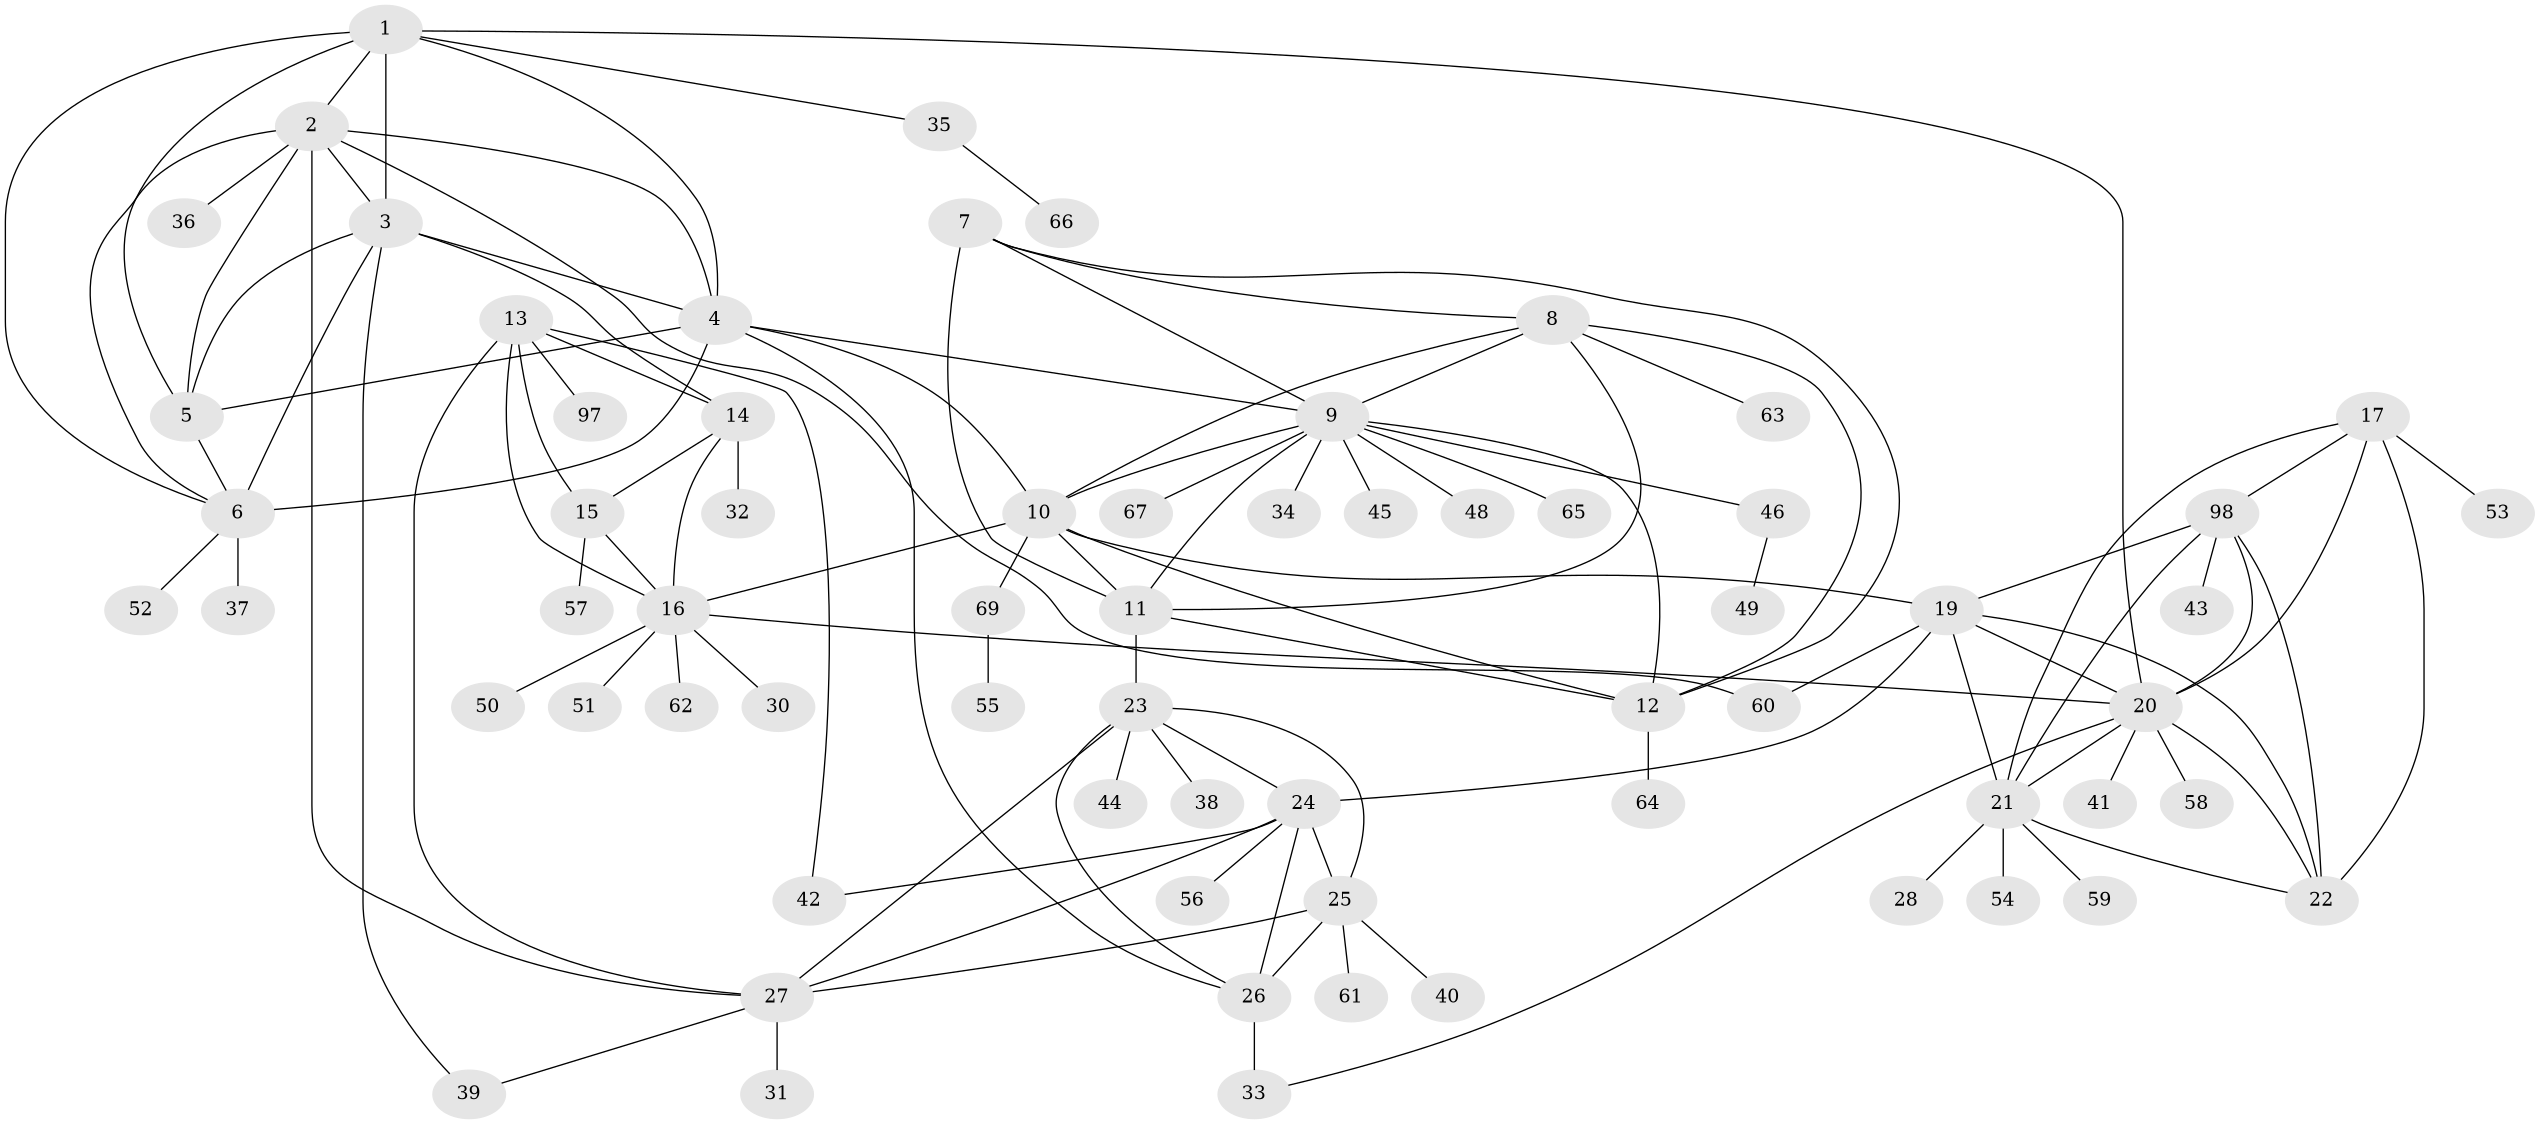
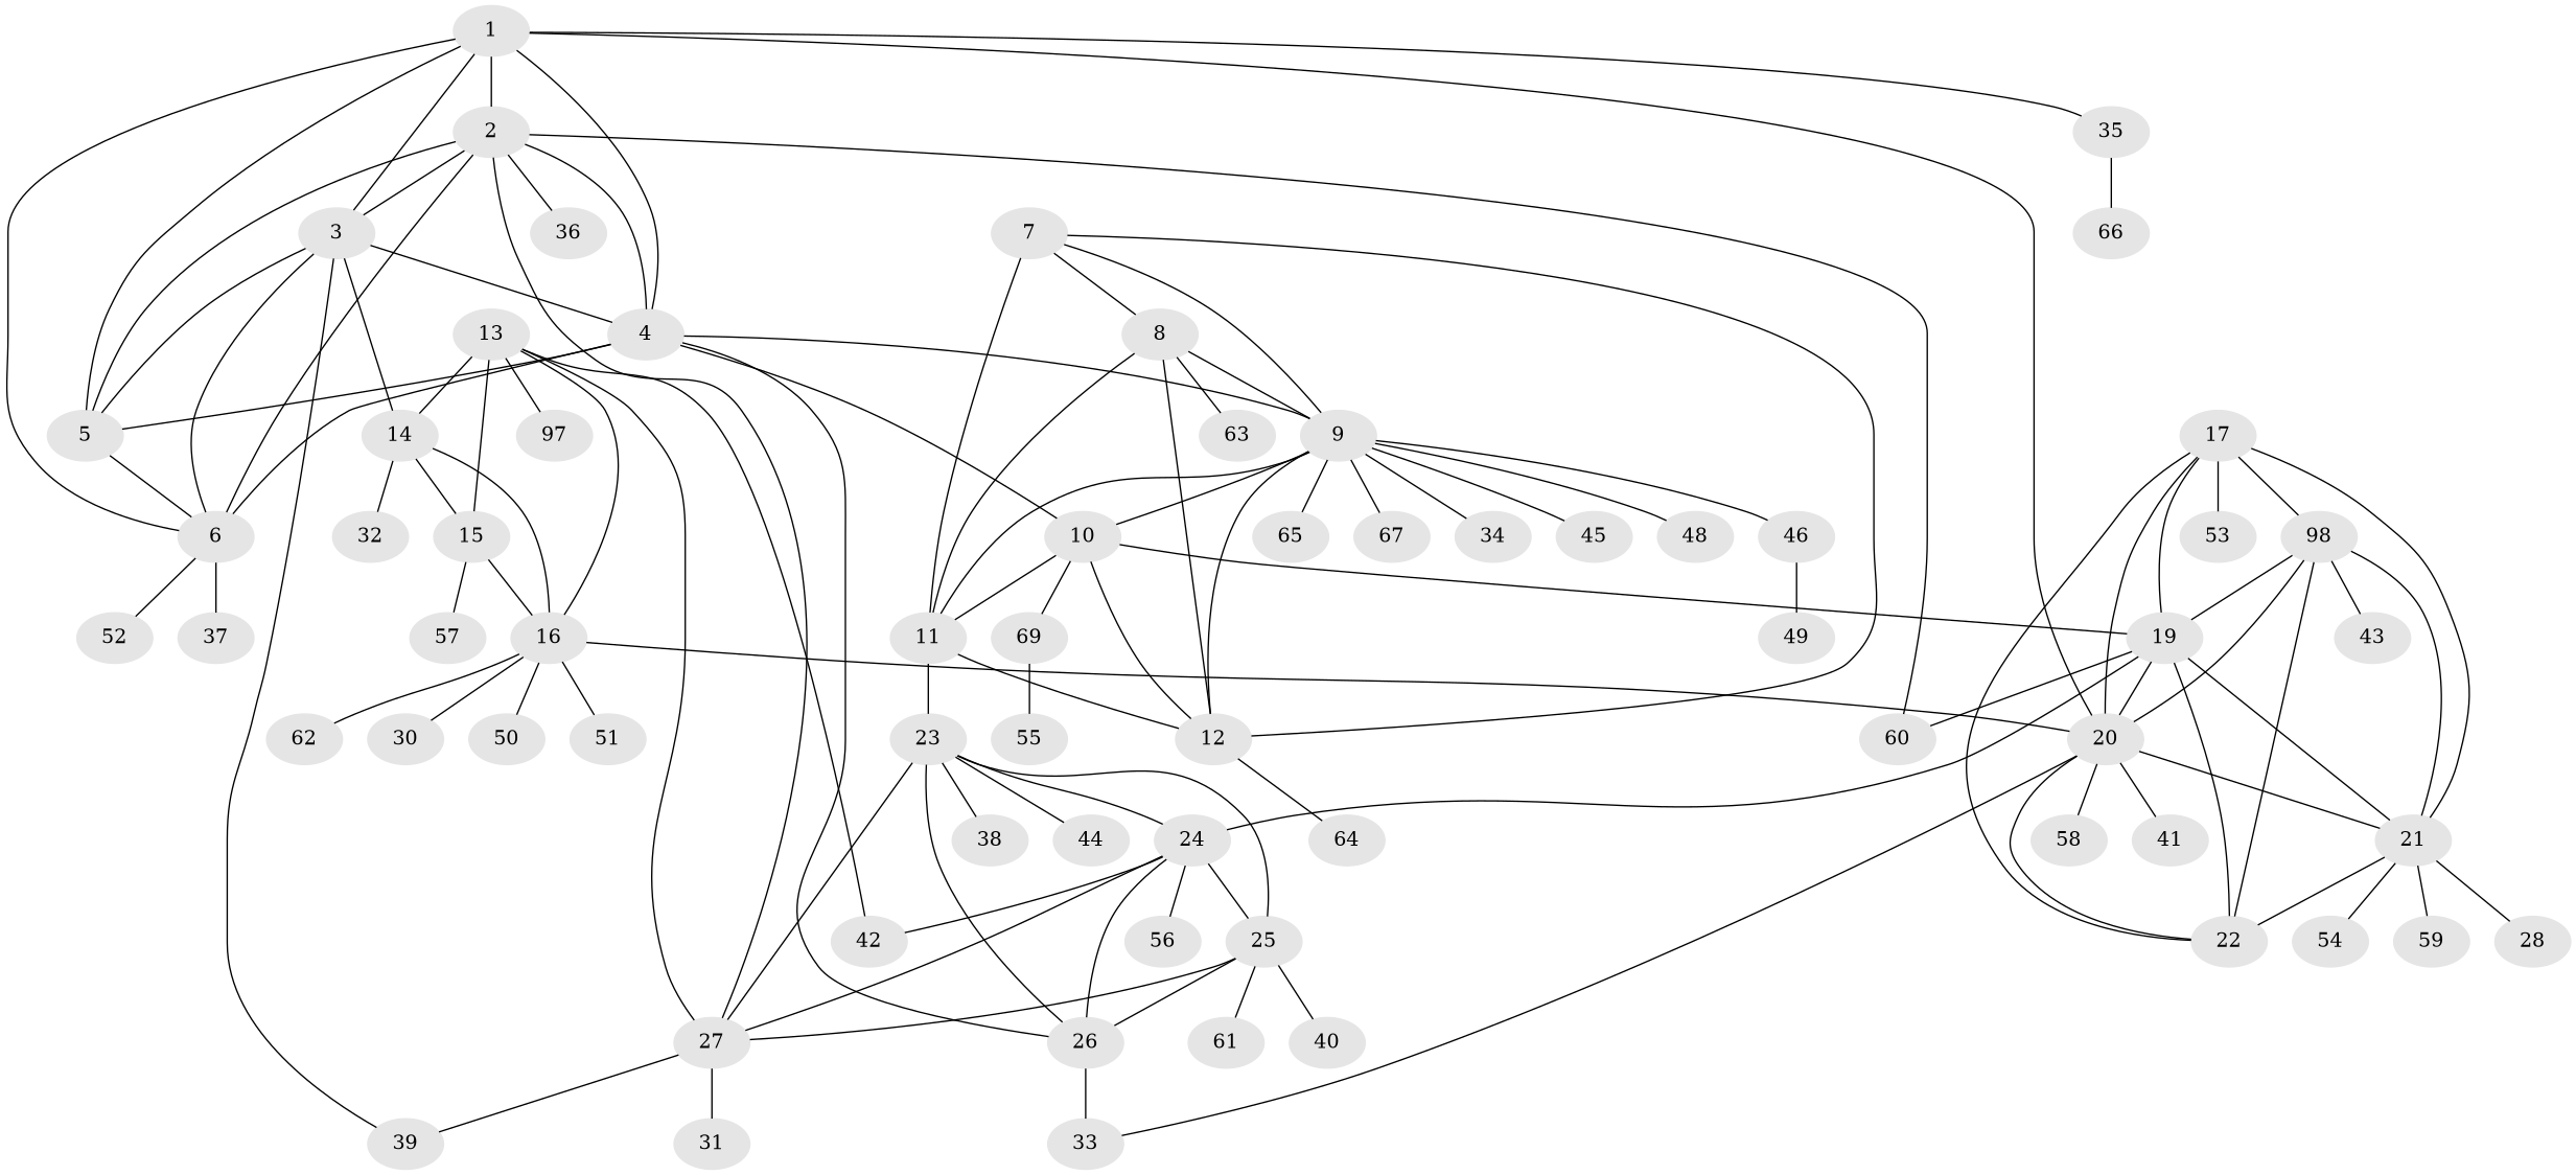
  graph {
    node [color=gray90 style=filled]
    edge [weight=1.0]
    1
    2
    3
    4
    5
    6
    20
    35
    27
    36
    60
    14
    39
    9
    10
    26
    37
    52
    21
    22
    33
    41
    58
    66
    31
    16
    15
    32
    11
    12
    34
    45
    46
    48
    65
    67
    19
    n38 [label=69]
    7
    8
    63
    23
    64
    49
    30
    50
    51
    62
    24
    55
    25
    38
    44
    13
    42
    n56 [label=97]
    57
    17
    n59 [label=98]
    53
    43
    28
    54
    59
    56
    40
    61
    1 -- 2
    1 -- 3
    1 -- 4
    1 -- 5
    1 -- 6
    1 -- 20
    1 -- 35
    2 -- 3
    2 -- 4
    2 -- 5
    2 -- 6
    2 -- 27
    2 -- 36
    2 -- 60
    3 -- 4
    3 -- 5
    3 -- 6
    3 -- 14
    3 -- 39
    4 -- 5
    4 -- 6 [weight=7.0]
    4 -- 9
    4 -- 10
    4 -- 26
    5 -- 6
    6 -- 37
    6 -- 52
    20 -- 21
    20 -- 22
    20 -- 33
    20 -- 41
    20 -- 58
    35 -- 66
    27 -- 39
    27 -- 31 [weight=2.0]
    14 -- 16 [weight=3.0]
    14 -- 15 [weight=3.0]
    14 -- 32
    9 -- 10
    9 -- 11
    9 -- 12
    9 -- 34
    9 -- 45
    9 -- 46
    9 -- 48
    9 -- 65
    9 -- 67
-   10 -- 16
    10 -- 11
    10 -- 12
    10 -- 19 [weight=2.0]
    10 -- n38
    26 -- 33 [weight=7.0]
    21 -- 22
    21 -- 28
    21 -- 54
    21 -- 59
    16 -- 20
    16 -- 30
    16 -- 50
    16 -- 51
    16 -- 62
    15 -- 16
    15 -- 57 [weight=3.0]
    11 -- 12
    11 -- 23 [weight=2.0]
    12 -- 64 [weight=2.0]
    46 -- 49
    19 -- 20
    19 -- 60
    19 -- 21
    19 -- 22
    19 -- 24
    n38 -- 55
    7 -- 9
    7 -- 11 [weight=3.0]
    7 -- 12
    7 -- 8
    8 -- 9
-   8 -- 10
    8 -- 11
    8 -- 12
    8 -- 63
    23 -- 27
    23 -- 26 [weight=2.0]
    23 -- 24
    23 -- 25
    23 -- 38
    23 -- 44
    24 -- 27
    24 -- 26 [weight=2.0]
    24 -- 25
    24 -- 42
    24 -- 56
    25 -- 27
    25 -- 26 [weight=2.0]
    25 -- 40
    25 -- 61
    13 -- 27
    13 -- 14 [weight=3.0]
    13 -- 16
    13 -- 15
    13 -- 42
    13 -- n56 [weight=3.0]
    17 -- 20
    17 -- 21
    17 -- 22
+   17 -- 19
    17 -- n59
    17 -- 53 [weight=2.0]
    n59 -- 20
    n59 -- 21
    n59 -- 22
    n59 -- 19
    n59 -- 43
  }
